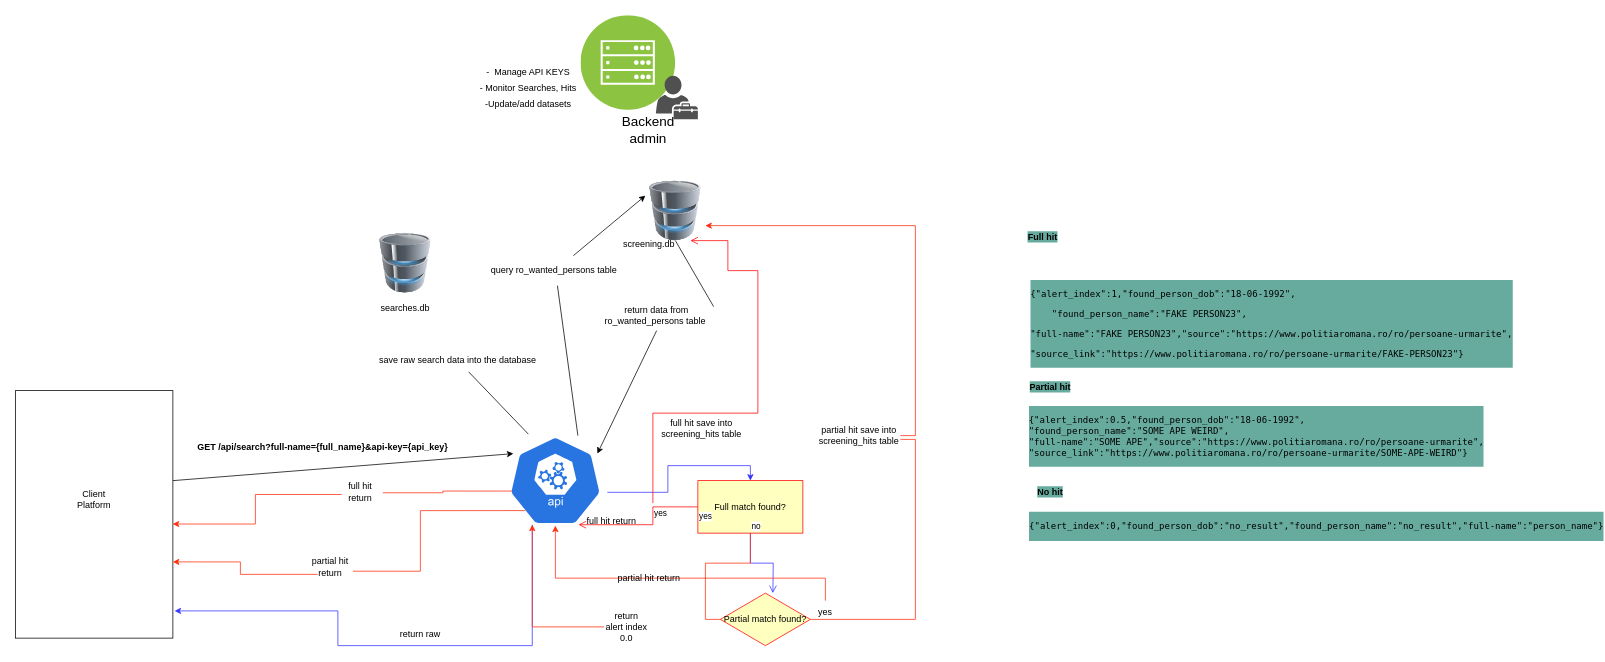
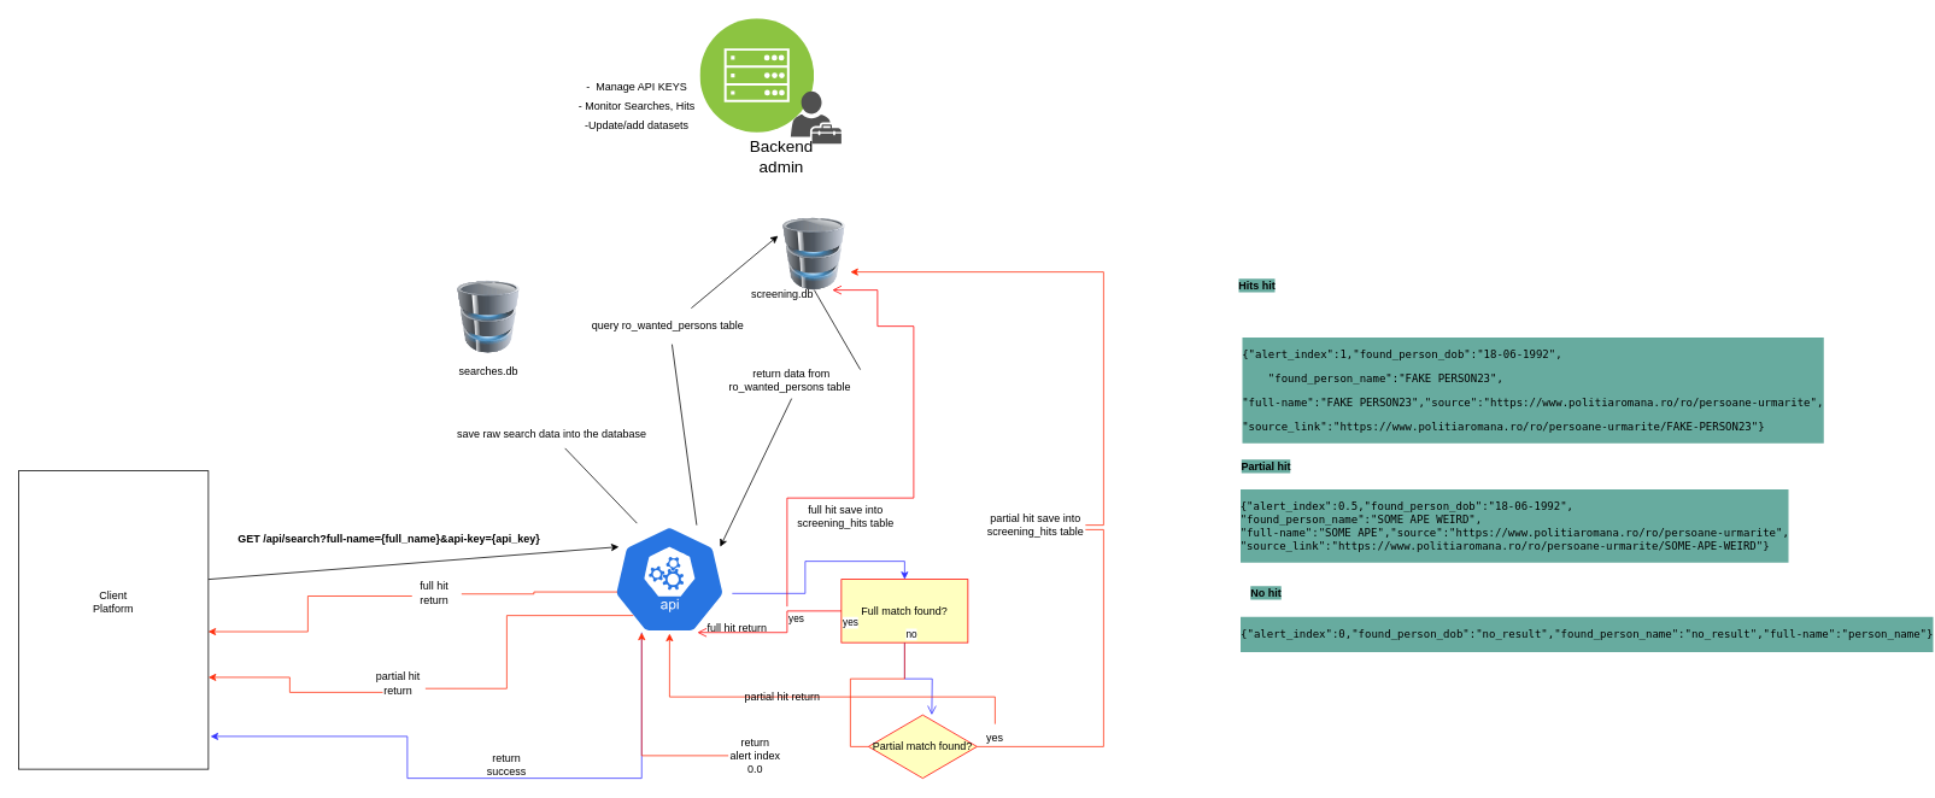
  <mxCell id="0" />
  <mxCell id="1" parent="0" />
  <mxCell id="2" style="edgeStyle=orthogonalEdgeStyle;rounded=0;orthogonalLoop=1;jettySize=auto;html=1;exitX=0.087;exitY=0.616;exitDx=0;exitDy=0;exitPerimeter=0;entryX=0.999;entryY=0.539;entryDx=0;entryDy=0;entryPerimeter=0;strokeColor=#FF2B0A;startArrow=none;" edge="1" parent="1" source="30" target="6"><mxGeometry relative="1" as="geometry" /></mxCell>
  <mxCell id="3" style="edgeStyle=orthogonalEdgeStyle;rounded=0;orthogonalLoop=1;jettySize=auto;html=1;exitX=0.995;exitY=0.63;exitDx=0;exitDy=0;exitPerimeter=0;entryX=0.5;entryY=0;entryDx=0;entryDy=0;strokeColor=#3333FF;" edge="1" parent="1" source="5" target="16"><mxGeometry relative="1" as="geometry"><Array as="points"><mxPoint x="890" y="656" /><mxPoint x="890" y="620" /><mxPoint x="1000" y="620" /></Array></mxGeometry></mxCell>
  <mxCell id="4" style="edgeStyle=orthogonalEdgeStyle;rounded=0;orthogonalLoop=1;jettySize=auto;html=1;exitX=0.28;exitY=0.99;exitDx=0;exitDy=0;exitPerimeter=0;entryX=1.011;entryY=0.89;entryDx=0;entryDy=0;entryPerimeter=0;strokeColor=#3333FF;" edge="1" parent="1" source="5" target="6"><mxGeometry relative="1" as="geometry"><Array as="points"><mxPoint x="709" y="860" /><mxPoint x="450" y="860" /><mxPoint x="450" y="814" /></Array></mxGeometry></mxCell>
  <mxCell id="5" value="" style="sketch=0;html=1;dashed=0;whitespace=wrap;fillColor=#2875E2;strokeColor=#ffffff;points=[[0.005,0.63,0],[0.1,0.2,0],[0.9,0.2,0],[0.5,0,0],[0.995,0.63,0],[0.72,0.99,0],[0.5,1,0],[0.28,0.99,0]];verticalLabelPosition=bottom;align=center;verticalAlign=top;shape=mxgraph.kubernetes.icon;prIcon=api" vertex="1" parent="1"><mxGeometry x="670" y="580" width="140" height="120" as="geometry" /></mxCell>
  <mxCell id="6" value="" style="rounded=0;whiteSpace=wrap;html=1;" vertex="1" parent="1"><mxGeometry x="20" y="520" width="210" height="330" as="geometry" /></mxCell>
  <mxCell id="7" value="Client Platform" style="text;html=1;strokeColor=none;fillColor=none;align=center;verticalAlign=middle;whiteSpace=wrap;rounded=0;" vertex="1" parent="1"><mxGeometry x="95" y="650" width="60" height="30" as="geometry" /></mxCell>
  <mxCell id="8" value="" style="endArrow=classic;html=1;rounded=0;entryX=0.1;entryY=0.2;entryDx=0;entryDy=0;entryPerimeter=0;" edge="1" parent="1" target="5"><mxGeometry width="50" height="50" relative="1" as="geometry"><mxPoint x="230" y="640" as="sourcePoint" /><mxPoint x="650" y="640" as="targetPoint" /></mxGeometry></mxCell>
  <mxCell id="9" value="GET /api/search?full-name={full_name}&amp;amp;api-key={api_key}" style="text;html=1;strokeColor=none;fillColor=none;align=center;verticalAlign=middle;whiteSpace=wrap;rounded=0;fontStyle=1" vertex="1" parent="1"><mxGeometry x="260" y="590" width="340" height="10" as="geometry" /></mxCell>
  <mxCell id="10" value="" style="image;html=1;image=img/lib/clip_art/computers/Database_128x128.png" vertex="1" parent="1"><mxGeometry x="500" y="310" width="80" height="80" as="geometry" /></mxCell>
  <mxCell id="11" value="" style="image;html=1;image=img/lib/clip_art/computers/Database_128x128.png" vertex="1" parent="1"><mxGeometry x="860" y="240" width="80" height="80" as="geometry" /></mxCell>
  <mxCell id="12" value="screening.db" style="text;html=1;strokeColor=none;fillColor=none;align=center;verticalAlign=middle;whiteSpace=wrap;rounded=0;" vertex="1" parent="1"><mxGeometry x="835" y="310" width="60" height="30" as="geometry" /></mxCell>
  <mxCell id="13" value="searches.db" style="text;html=1;strokeColor=none;fillColor=none;align=center;verticalAlign=middle;whiteSpace=wrap;rounded=0;" vertex="1" parent="1"><mxGeometry x="510" y="395" width="60" height="30" as="geometry" /></mxCell>
  <mxCell id="14" value="" style="endArrow=classic;html=1;rounded=0;startArrow=none;entryX=0;entryY=0.25;entryDx=0;entryDy=0;" edge="1" parent="1" source="38" target="11"><mxGeometry width="50" height="50" relative="1" as="geometry"><mxPoint x="770" y="580" as="sourcePoint" /><mxPoint x="810" y="470" as="targetPoint" /></mxGeometry></mxCell>
  <mxCell id="15" value="" style="endArrow=classic;html=1;rounded=0;entryX=0.9;entryY=0.2;entryDx=0;entryDy=0;entryPerimeter=0;exitX=0.5;exitY=1;exitDx=0;exitDy=0;startArrow=none;" edge="1" parent="1" source="40" target="5"><mxGeometry width="50" height="50" relative="1" as="geometry"><mxPoint x="1060" y="430" as="sourcePoint" /><mxPoint x="870" y="620" as="targetPoint" /></mxGeometry></mxCell>
  <mxCell id="16" value="Full match found?" style="whiteSpace=wrap;html=1;fillColor=#ffffc0;strokeColor=#ff0000;rounded=0;" vertex="1" parent="1"><mxGeometry x="930" y="640" width="140" height="70" as="geometry" /></mxCell>
  <mxCell id="17" value="no" style="edgeStyle=orthogonalEdgeStyle;html=1;align=left;verticalAlign=bottom;endArrow=open;endSize=8;strokeColor=#3333FF;rounded=0;" edge="1" source="16" parent="1"><mxGeometry x="-1" relative="1" as="geometry"><mxPoint x="1030" y="790" as="targetPoint" /></mxGeometry></mxCell>
  <mxCell id="18" value="yes" style="edgeStyle=orthogonalEdgeStyle;html=1;align=left;verticalAlign=top;endArrow=open;endSize=8;strokeColor=#ff0000;rounded=0;entryX=0.72;entryY=0.99;entryDx=0;entryDy=0;entryPerimeter=0;" edge="1" source="16" parent="1" target="5"><mxGeometry x="-1" relative="1" as="geometry"><mxPoint x="840" y="730" as="targetPoint" /></mxGeometry></mxCell>
  <mxCell id="19" style="edgeStyle=orthogonalEdgeStyle;rounded=0;orthogonalLoop=1;jettySize=auto;html=1;exitX=1;exitY=0.5;exitDx=0;exitDy=0;entryX=1;entryY=0.75;entryDx=0;entryDy=0;strokeColor=#FF2B0A;startArrow=none;" edge="1" parent="1" source="34" target="11"><mxGeometry relative="1" as="geometry" /></mxCell>
  <mxCell id="20" style="edgeStyle=orthogonalEdgeStyle;rounded=0;orthogonalLoop=1;jettySize=auto;html=1;exitX=0;exitY=0.5;exitDx=0;exitDy=0;entryX=0.28;entryY=0.99;entryDx=0;entryDy=0;entryPerimeter=0;strokeColor=#FF2B0A;startArrow=none;" edge="1" parent="1" source="42" target="5"><mxGeometry relative="1" as="geometry" /></mxCell>
  <mxCell id="21" value="Partial match found?" style="rhombus;whiteSpace=wrap;html=1;fillColor=#ffffc0;strokeColor=#ff0000;" vertex="1" parent="1"><mxGeometry x="960" y="790" width="120" height="70" as="geometry" /></mxCell>
  <mxCell id="22" value="full hit return" style="text;html=1;strokeColor=none;fillColor=none;align=center;verticalAlign=middle;whiteSpace=wrap;rounded=0;" vertex="1" parent="1"><mxGeometry x="760" y="684" width="110" height="20" as="geometry" /></mxCell>
  <mxCell id="23" value="yes" style="edgeStyle=orthogonalEdgeStyle;html=1;align=left;verticalAlign=top;endArrow=open;endSize=8;strokeColor=#ff0000;rounded=0;entryX=0.75;entryY=1;entryDx=0;entryDy=0;" edge="1" parent="1" target="11"><mxGeometry x="-1" relative="1" as="geometry"><mxPoint x="1010" y="420" as="targetPoint" /><mxPoint x="870" y="670" as="sourcePoint" /><Array as="points"><mxPoint x="870" y="550" /><mxPoint x="1010" y="550" /><mxPoint x="1010" y="360" /><mxPoint x="970" y="360" /><mxPoint x="970" y="320" /></Array></mxGeometry></mxCell>
  <mxCell id="24" value="full hit save into screening_hits table" style="text;html=1;strokeColor=none;fillColor=none;align=center;verticalAlign=middle;whiteSpace=wrap;rounded=0;" vertex="1" parent="1"><mxGeometry x="880" y="560" width="110" height="20" as="geometry" /></mxCell>
  <mxCell id="25" style="edgeStyle=orthogonalEdgeStyle;rounded=0;orthogonalLoop=1;jettySize=auto;html=1;entryX=0.5;entryY=1;entryDx=0;entryDy=0;entryPerimeter=0;strokeColor=#FF2B0A;" edge="1" parent="1" source="26" target="5"><mxGeometry relative="1" as="geometry"><Array as="points"><mxPoint x="1100" y="770" /><mxPoint x="740" y="770" /></Array></mxGeometry></mxCell>
  <mxCell id="26" value="yes" style="text;html=1;strokeColor=none;fillColor=none;align=center;verticalAlign=middle;whiteSpace=wrap;rounded=0;" vertex="1" parent="1"><mxGeometry x="1070" y="800" width="60" height="30" as="geometry" /></mxCell>
  <mxCell id="27" value="partial hit return" style="text;html=1;strokeColor=none;fillColor=none;align=center;verticalAlign=middle;whiteSpace=wrap;rounded=0;" vertex="1" parent="1"><mxGeometry x="810" y="760" width="110" height="20" as="geometry" /></mxCell>
  <mxCell id="28" value="&lt;pre style=&quot;text-align: start; overflow-wrap: break-word;&quot;&gt;{&quot;alert_index&quot;:1,&quot;found_person_dob&quot;:&quot;18-06-1992&quot;,&lt;/pre&gt;&lt;pre style=&quot;text-align: start; overflow-wrap: break-word;&quot;&gt;    &quot;found_person_name&quot;:&quot;FAKE PERSON23&quot;,&lt;/pre&gt;&lt;pre style=&quot;text-align: start; overflow-wrap: break-word;&quot;&gt;&quot;full-name&quot;:&quot;FAKE PERSON23&quot;,&quot;source&quot;:&quot;https://www.politiaromana.ro/ro/persoane-urmarite&quot;,&lt;/pre&gt;&lt;pre style=&quot;text-align: start; overflow-wrap: break-word;&quot;&gt;&quot;source_link&quot;:&quot;https://www.politiaromana.ro/ro/persoane-urmarite/FAKE-PERSON23&quot;}&lt;/pre&gt;" style="text;html=1;strokeColor=none;fillColor=none;align=center;verticalAlign=middle;whiteSpace=wrap;rounded=0;labelBackgroundColor=#67AB9F;" vertex="1" parent="1"><mxGeometry x="1350" y="430" width="690" as="geometry" /></mxCell>
  <mxCell id="29" style="edgeStyle=orthogonalEdgeStyle;rounded=0;orthogonalLoop=1;jettySize=auto;html=1;exitX=0.214;exitY=0.833;exitDx=0;exitDy=0;exitPerimeter=0;entryX=1;entryY=0.692;entryDx=0;entryDy=0;entryPerimeter=0;strokeColor=#FF2B0A;startArrow=none;" edge="1" parent="1" source="32" target="6"><mxGeometry relative="1" as="geometry"><mxPoint x="680" y="750.04" as="sourcePoint" /><mxPoint x="239.09" y="792.31" as="targetPoint" /><Array as="points" /></mxGeometry></mxCell>
  <mxCell id="30" value="full hit return" style="text;html=1;strokeColor=none;fillColor=none;align=center;verticalAlign=middle;whiteSpace=wrap;rounded=0;" vertex="1" parent="1"><mxGeometry x="450" y="640" width="60" height="30" as="geometry" /></mxCell>
  <mxCell id="31" value="" style="edgeStyle=orthogonalEdgeStyle;rounded=0;orthogonalLoop=1;jettySize=auto;html=1;exitX=0.087;exitY=0.616;exitDx=0;exitDy=0;exitPerimeter=0;entryX=0.999;entryY=0.539;entryDx=0;entryDy=0;entryPerimeter=0;strokeColor=#FF2B0A;endArrow=none;" edge="1" parent="1" source="5" target="30"><mxGeometry relative="1" as="geometry"><mxPoint x="682.18" y="653.92" as="sourcePoint" /><mxPoint x="229.79" y="697.87" as="targetPoint" /></mxGeometry></mxCell>
  <mxCell id="32" value="partial hit return" style="text;html=1;strokeColor=none;fillColor=none;align=center;verticalAlign=middle;whiteSpace=wrap;rounded=0;" vertex="1" parent="1"><mxGeometry x="410" y="740" width="60" height="30" as="geometry" /></mxCell>
  <mxCell id="33" value="" style="edgeStyle=orthogonalEdgeStyle;rounded=0;orthogonalLoop=1;jettySize=auto;html=1;exitX=0.214;exitY=0.833;exitDx=0;exitDy=0;exitPerimeter=0;entryX=1;entryY=0.692;entryDx=0;entryDy=0;entryPerimeter=0;strokeColor=#FF2B0A;endArrow=none;" edge="1" parent="1" source="5" target="32"><mxGeometry relative="1" as="geometry"><mxPoint x="699.96" y="679.96" as="sourcePoint" /><mxPoint x="230" y="748.36" as="targetPoint" /><Array as="points"><mxPoint x="560" y="680" /><mxPoint x="560" y="761" /></Array></mxGeometry></mxCell>
  <mxCell id="34" value="partial hit save into screening_hits table" style="text;html=1;strokeColor=none;fillColor=none;align=center;verticalAlign=middle;whiteSpace=wrap;rounded=0;" vertex="1" parent="1"><mxGeometry x="1090" y="570" width="110" height="20" as="geometry" /></mxCell>
  <mxCell id="35" value="" style="edgeStyle=orthogonalEdgeStyle;rounded=0;orthogonalLoop=1;jettySize=auto;html=1;exitX=1;exitY=0.5;exitDx=0;exitDy=0;entryX=1;entryY=0.75;entryDx=0;entryDy=0;strokeColor=#FF2B0A;endArrow=none;" edge="1" parent="1" source="21" target="34"><mxGeometry relative="1" as="geometry"><mxPoint x="1080" y="825" as="sourcePoint" /><mxPoint x="1110" y="370" as="targetPoint" /></mxGeometry></mxCell>
  <mxCell id="36" value="save raw search data into the database" style="text;html=1;strokeColor=none;fillColor=none;align=center;verticalAlign=middle;whiteSpace=wrap;rounded=0;" vertex="1" parent="1"><mxGeometry x="490" y="465" width="240" height="30" as="geometry" /></mxCell>
  <mxCell id="37" value="" style="endArrow=none;html=1;rounded=0;" edge="1" parent="1" target="36"><mxGeometry width="50" height="50" relative="1" as="geometry"><mxPoint x="704" y="578" as="sourcePoint" /><mxPoint x="650" y="480" as="targetPoint" /></mxGeometry></mxCell>
  <mxCell id="38" value="query ro_wanted_persons table&amp;nbsp;" style="text;html=1;strokeColor=none;fillColor=none;align=center;verticalAlign=middle;whiteSpace=wrap;rounded=0;" vertex="1" parent="1"><mxGeometry x="645" y="340" width="190" height="40" as="geometry" /></mxCell>
  <mxCell id="39" value="" style="endArrow=none;html=1;rounded=0;" edge="1" parent="1" target="38"><mxGeometry width="50" height="50" relative="1" as="geometry"><mxPoint x="770" y="580" as="sourcePoint" /><mxPoint x="880" y="360" as="targetPoint" /></mxGeometry></mxCell>
  <mxCell id="40" value="return data from ro_wanted_persons table&amp;nbsp;" style="text;html=1;strokeColor=none;fillColor=none;align=center;verticalAlign=middle;whiteSpace=wrap;rounded=0;" vertex="1" parent="1"><mxGeometry x="780" y="400" width="190" height="40" as="geometry" /></mxCell>
  <mxCell id="41" value="" style="endArrow=none;html=1;rounded=0;entryX=0.9;entryY=0.2;entryDx=0;entryDy=0;entryPerimeter=0;exitX=0.5;exitY=1;exitDx=0;exitDy=0;" edge="1" parent="1" source="11" target="40"><mxGeometry width="50" height="50" relative="1" as="geometry"><mxPoint x="900" y="320" as="sourcePoint" /><mxPoint x="796" y="604" as="targetPoint" /></mxGeometry></mxCell>
  <mxCell id="42" value="return alert index 0.0" style="text;html=1;strokeColor=none;fillColor=none;align=center;verticalAlign=middle;whiteSpace=wrap;rounded=0;" vertex="1" parent="1"><mxGeometry x="805" y="820" width="60" height="30" as="geometry" /></mxCell>
  <mxCell id="43" value="" style="edgeStyle=orthogonalEdgeStyle;rounded=0;orthogonalLoop=1;jettySize=auto;html=1;exitX=0;exitY=0.5;exitDx=0;exitDy=0;strokeColor=#FF2B0A;endArrow=none;" edge="1" parent="1" source="21" target="16"><mxGeometry relative="1" as="geometry"><mxPoint x="960" y="825" as="sourcePoint" /><mxPoint x="709.2" y="698.8" as="targetPoint" /></mxGeometry></mxCell>
- <mxCell id="44" value="return raw" style="text;html=1;strokeColor=none;fillColor=none;align=center;verticalAlign=middle;whiteSpace=wrap;rounded=0;" vertex="1" parent="1"><mxGeometry x="530" y="830" width="60" height="30" as="geometry" /></mxCell>
+ <mxCell id="44" value="return success" style="text;html=1;strokeColor=none;fillColor=none;align=center;verticalAlign=middle;whiteSpace=wrap;rounded=0;" vertex="1" parent="1"><mxGeometry x="530" y="830" width="60" height="30" as="geometry" /></mxCell>
  <mxCell id="45" value="&lt;pre style=&quot;text-align: start; overflow-wrap: break-word;&quot;&gt;&lt;pre style=&quot;overflow-wrap: break-word;&quot;&gt;{&quot;alert_index&quot;:0.5,&quot;found_person_dob&quot;:&quot;18-06-1992&quot;,&lt;br&gt;&quot;found_person_name&quot;:&quot;SOME APE WEIRD&quot;,&lt;br&gt;&quot;full-name&quot;:&quot;SOME APE&quot;,&quot;source&quot;:&quot;https://www.politiaromana.ro/ro/persoane-urmarite&quot;,&lt;br/&gt;&quot;source_link&quot;:&quot;https://www.politiaromana.ro/ro/persoane-urmarite/SOME-APE-WEIRD&quot;}&lt;/pre&gt;&lt;/pre&gt;" style="text;html=1;strokeColor=none;fillColor=none;align=center;verticalAlign=middle;whiteSpace=wrap;rounded=0;labelBackgroundColor=#67AB9F;" vertex="1" parent="1"><mxGeometry x="1330" y="580" width="690" as="geometry" /></mxCell>
  <mxCell id="46" value="&lt;pre style=&quot;text-align: start; overflow-wrap: break-word;&quot;&gt;&lt;pre style=&quot;overflow-wrap: break-word;&quot;&gt;{&quot;alert_index&quot;:0,&quot;found_person_dob&quot;:&quot;no_result&quot;,&quot;found_person_name&quot;:&quot;no_result&quot;,&quot;full-name&quot;:&quot;person_name&quot;}&lt;/pre&gt;&lt;/pre&gt;" style="text;html=1;strokeColor=none;fillColor=none;align=center;verticalAlign=middle;whiteSpace=wrap;rounded=0;labelBackgroundColor=#67AB9F;" vertex="1" parent="1"><mxGeometry x="1410" y="700" width="690" as="geometry" /></mxCell>
- <mxCell id="47" value="Full hit" style="text;html=1;strokeColor=none;fillColor=none;align=center;verticalAlign=middle;whiteSpace=wrap;rounded=0;labelBackgroundColor=#67AB9F;fontStyle=1" vertex="1" parent="1"><mxGeometry x="1360" y="300" width="60" height="30" as="geometry" /></mxCell>
+ <mxCell id="47" value="Hits hit" style="text;html=1;strokeColor=none;fillColor=none;align=center;verticalAlign=middle;whiteSpace=wrap;rounded=0;labelBackgroundColor=#67AB9F;fontStyle=1" vertex="1" parent="1"><mxGeometry x="1360" y="300" width="60" height="30" as="geometry" /></mxCell>
  <mxCell id="48" value="Partial hit" style="text;html=1;strokeColor=none;fillColor=none;align=center;verticalAlign=middle;whiteSpace=wrap;rounded=0;labelBackgroundColor=#67AB9F;fontStyle=1" vertex="1" parent="1"><mxGeometry x="1370" y="500" width="60" height="30" as="geometry" /></mxCell>
  <mxCell id="49" value="No hit" style="text;html=1;strokeColor=none;fillColor=none;align=center;verticalAlign=middle;whiteSpace=wrap;rounded=0;labelBackgroundColor=#67AB9F;fontStyle=1" vertex="1" parent="1"><mxGeometry x="1370" y="640" width="60" height="30" as="geometry" /></mxCell>
  <mxCell id="50" value="" style="aspect=fixed;perimeter=ellipsePerimeter;html=1;align=center;shadow=0;dashed=0;fontColor=#4277BB;labelBackgroundColor=#ffffff;fontSize=12;spacingTop=3;image;image=img/lib/ibm/infrastructure/mobile_backend.svg;" vertex="1" parent="1"><mxGeometry x="774" y="20" width="126" height="126" as="geometry" /></mxCell>
  <mxCell id="51" value="" style="sketch=0;pointerEvents=1;shadow=0;dashed=0;html=1;strokeColor=none;fillColor=#505050;labelPosition=center;verticalLabelPosition=bottom;verticalAlign=top;outlineConnect=0;align=center;shape=mxgraph.office.users.tenant_admin;labelBackgroundColor=#67AB9F;" vertex="1" parent="1"><mxGeometry x="874" y="100" width="56" height="58" as="geometry" /></mxCell>
  <mxCell id="52" value="&lt;font style=&quot;font-size: 18px;&quot;&gt;Backend admin&lt;/font&gt;" style="text;html=1;strokeColor=none;fillColor=none;align=center;verticalAlign=middle;whiteSpace=wrap;rounded=0;labelBackgroundColor=none;" vertex="1" parent="1"><mxGeometry x="834" y="158" width="60" height="30" as="geometry" /></mxCell>
  <mxCell id="53" value="&lt;font style=&quot;font-size: 12px;&quot;&gt;-&amp;nbsp; Manage API KEYS&lt;br&gt;- Monitor Searches, Hits&lt;br&gt;-Update/add datasets&lt;/font&gt;" style="text;html=1;strokeColor=none;fillColor=none;align=center;verticalAlign=middle;whiteSpace=wrap;rounded=0;labelBackgroundColor=none;fontSize=18;" vertex="1" parent="1"><mxGeometry x="614" y="100" width="180" height="30" as="geometry" /></mxCell>
